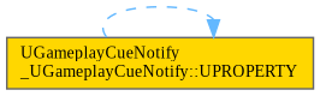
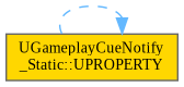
  digraph {
    rankdir=LR
    fontname="Liberation Serif"
-   n1 [color=gray40 fillcolor=gold fontcolor=black fontname="Liberation Serif" fontsize=10 height=0.2 label="UGameplayCueNotify\l_UGameplayCueNotify::UPROPERTY" shape=box style=filled width=0.4]
+   n1 [color=gray40 fillcolor=gold fontcolor=black fontname="Liberation Serif" fontsize=10 height=0.2 label="UGameplayCueNotify\l_Static::UPROPERTY" shape=box style=filled width=0.4]
    n1 -> n1 [color=steelblue1 fontname="Liberation Serif" fontsize=10 labelfontname=Helvetica labelfontsize=10 style=dashed]
  }
